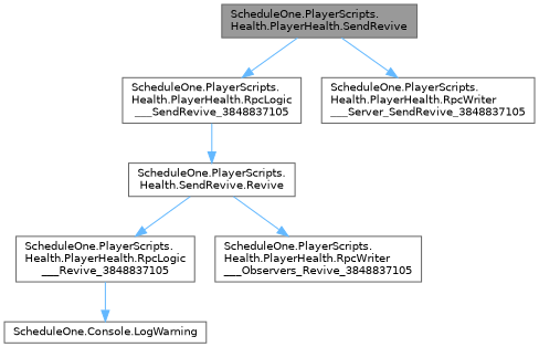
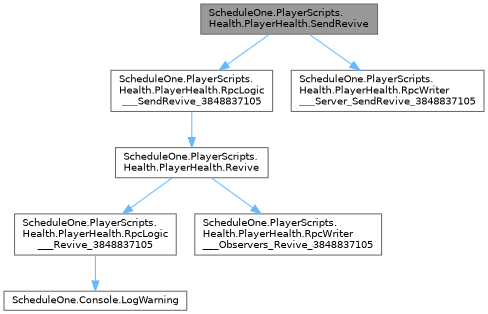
  digraph {
    rankdir=TB
    node [color=grey40 fillcolor=white fontname=Helvetica fontsize=10 shape=box style=filled]
    edge [color=steelblue1 fontname=Helvetica fontsize=10 labelfontname=Helvetica labelfontsize=10 style=solid]
    n1 [color=gray40 fillcolor=grey60 fontcolor=black height=0.2 label="ScheduleOne.PlayerScripts.\lHealth.PlayerHealth.SendRevive" width=0.4]
    n2 [height=0.2 label="ScheduleOne.PlayerScripts.\lHealth.PlayerHealth.RpcLogic\l___SendRevive_3848837105" width=0.4]
    n3 [height=0.2 label="ScheduleOne.PlayerScripts.\lHealth.PlayerHealth.RpcWriter\l___Server_SendRevive_3848837105" width=0.4]
-   n4 [height=0.2 label="ScheduleOne.PlayerScripts.\lHealth.SendRevive.Revive" width=0.4]
+   n4 [height=0.2 label="ScheduleOne.PlayerScripts.\lHealth.PlayerHealth.Revive" width=0.4]
    n5 [height=0.2 label="ScheduleOne.PlayerScripts.\lHealth.PlayerHealth.RpcLogic\l___Revive_3848837105" width=0.4]
    n6 [height=0.2 label="ScheduleOne.PlayerScripts.\lHealth.PlayerHealth.RpcWriter\l___Observers_Revive_3848837105" width=0.4]
    n7 [height=0.2 label="ScheduleOne.Console.LogWarning" width=0.4]
    n1 -> n2
    n1 -> n3
    n2 -> n4
    n4 -> n5
    n4 -> n6
    n5 -> n7
  }
